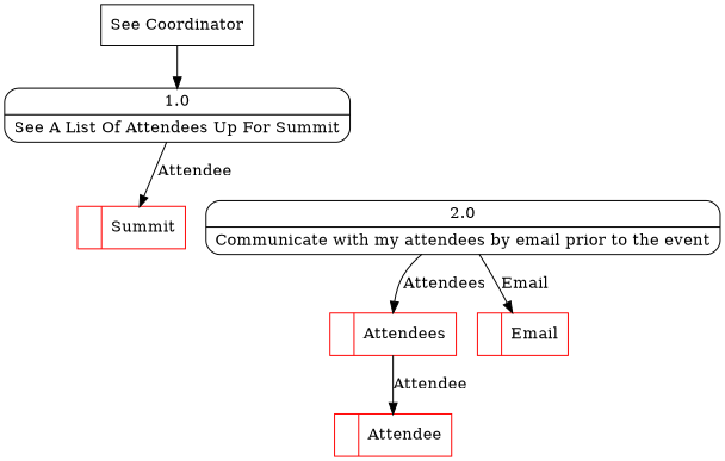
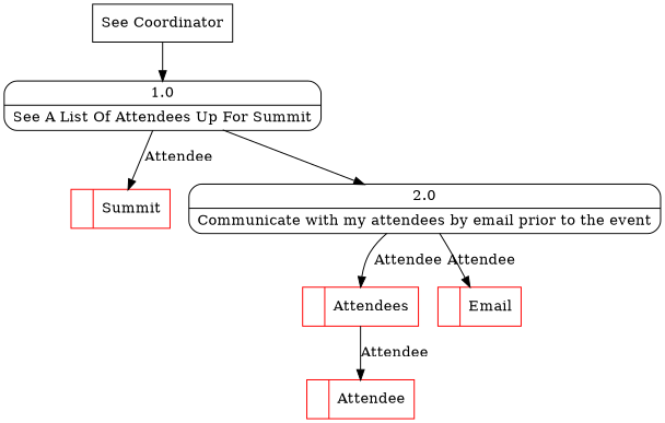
  digraph {
    node [color=red shape=record]
    n1 [label="<f0>  |<f1> Summit "]
    n2 [label="<f0>  |<f1> Attendee "]
    n3 [label="See Coordinator" shape=box color=""]
    n4 [label="{<f0> 1.0|<f1> See A List Of Attendees Up For Summit }" shape=Mrecord color=""]
    n5 [label="{<f0> 2.0|<f1> Communicate with my attendees by email prior to the event }" shape=Mrecord color=""]
    n6 [label="<f0>  |<f1> Attendees "]
    n7 [label="<f0>  |<f1> Email "]
    n3 -> n4
    n4 -> n1 [label=Attendee]
-   n5 -> n6 [label=Attendees]
-   n5 -> n7 [label=Email]
+   n4 -> n5
+   n5 -> n6 [label=Attendee]
+   n5 -> n7 [label=Attendee]
    n6 -> n2 [label=Attendee]
  }
